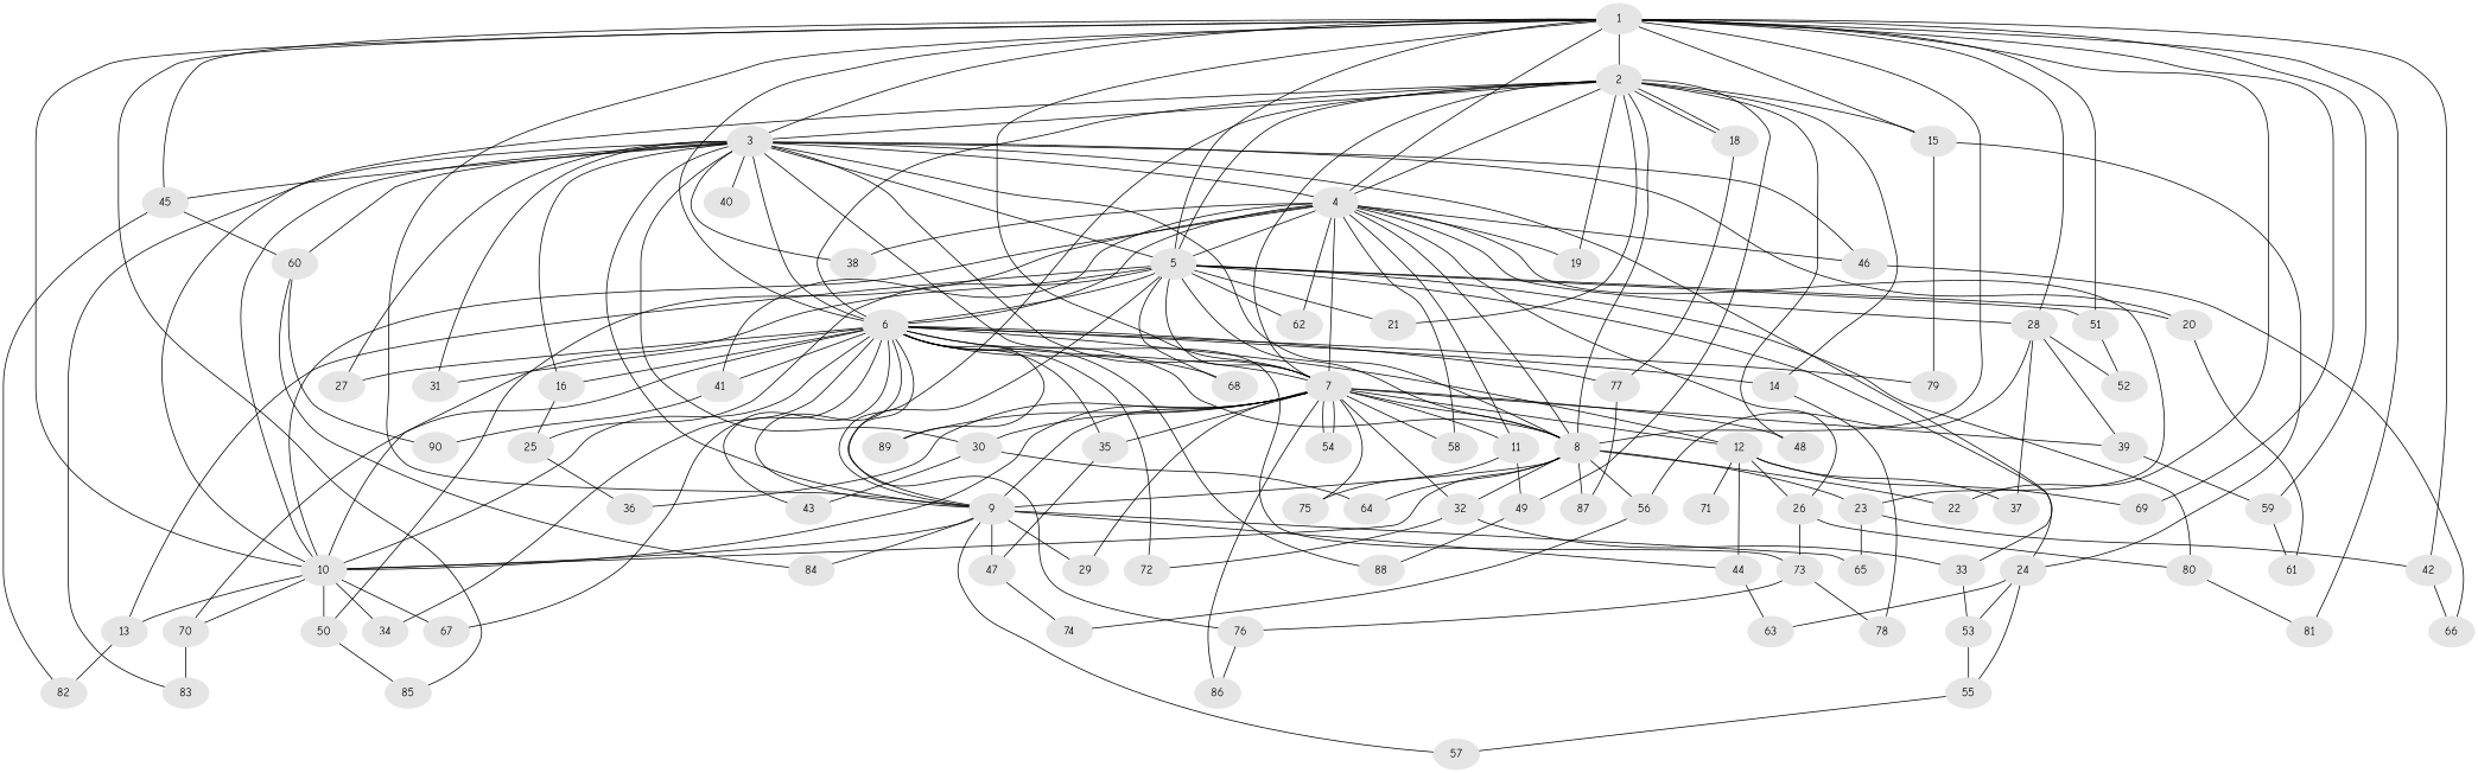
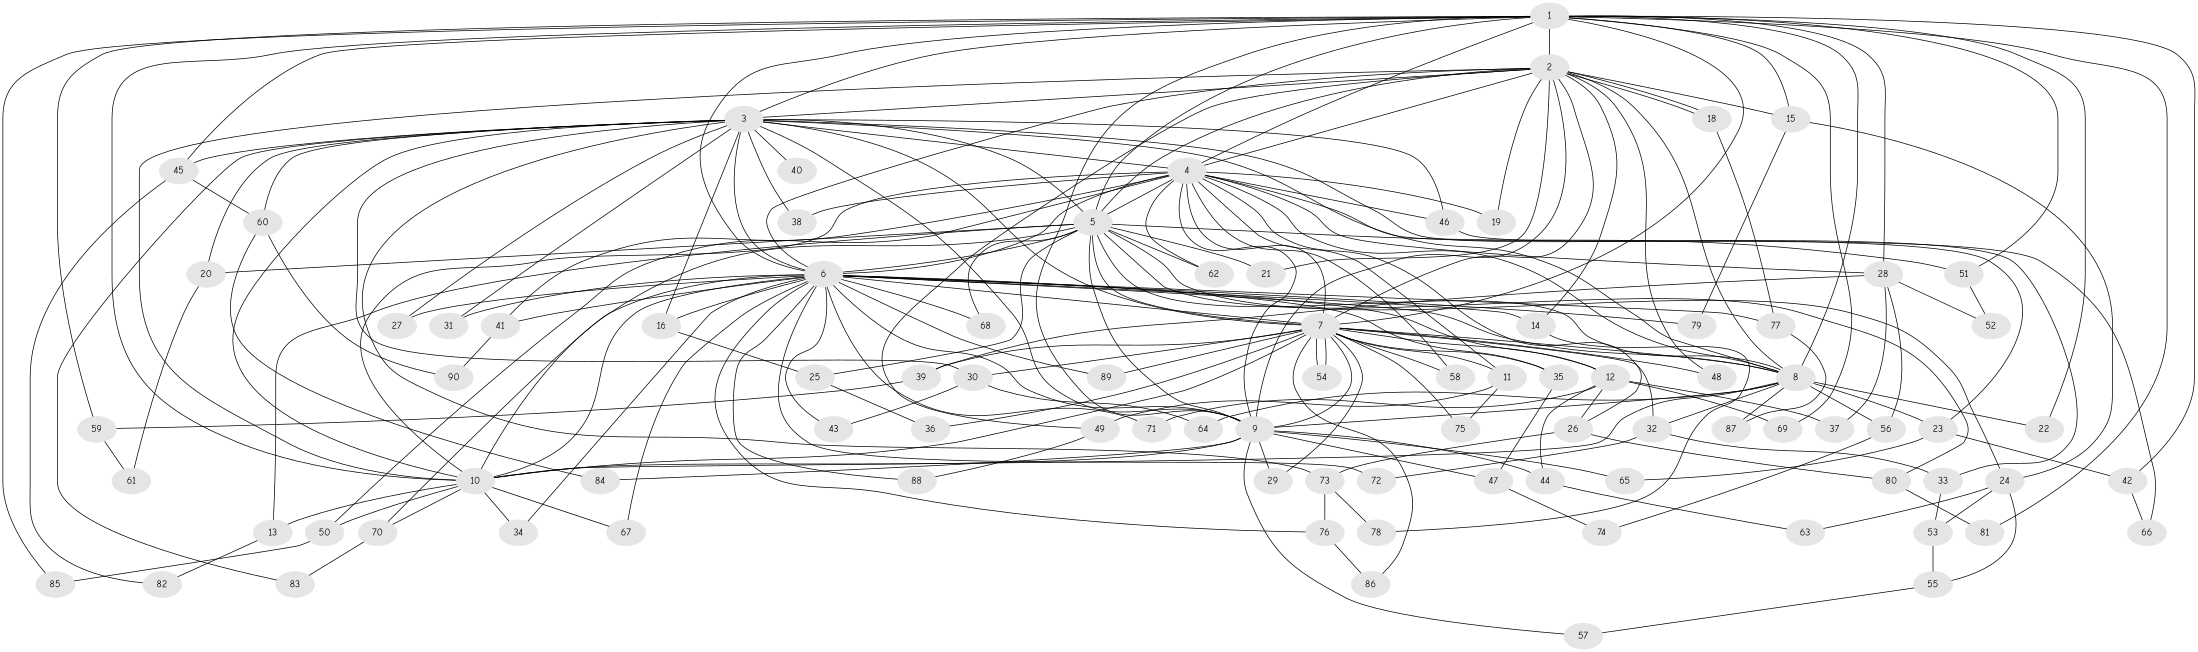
  graph {
    fontname="Comic Neue"
    node [color=gray90 fontname="Comic Neue" style=filled]
    edge [fontname="Comic Neue"]
    1
    2
    3
    4
    5
    6
    7
    8
    9
    10
    15
    22
    28
    42
    45
    51
    59
    69
    81
    85
    14
    18
    19
    21
    48
    49
    16
    20
    27
    30
    31
    33
    38
    40
    46
    60
    73
    83
    11
    23
    26
    41
    50
    58
    62
    13
    24
    25
    68
    80
    12
    34
    35
    43
    67
    70
    71
    72
    76
    77
    79
    88
    89
    29
    32
    36
    39
    54
    75
    86
    56
    64
    87
    44
    47
    57
    65
    84
    37
    52
    66
    82
    61
    78
    53
    90
    55
    63
    74
    1 -- 2
    1 -- 3
    1 -- 4
    1 -- 5
    1 -- 6
    1 -- 7
    1 -- 8
    1 -- 9
    1 -- 10
    1 -- 15
    1 -- 22
    1 -- 28
    1 -- 42
    1 -- 45
    1 -- 51
    1 -- 59
    1 -- 69
    1 -- 81
    1 -- 85
    2 -- 3
    2 -- 4
    2 -- 5
    2 -- 6
    2 -- 7
    2 -- 8
    2 -- 9
    2 -- 10
    2 -- 15
    2 -- 14
    2 -- 18
    2 -- 18
    2 -- 19
    2 -- 21
    2 -- 48
    2 -- 49
    3 -- 4
    3 -- 5
    3 -- 6
    3 -- 7
    3 -- 8
    3 -- 9
    3 -- 10
    3 -- 45
    3 -- 16
    3 -- 20
    3 -- 27
    3 -- 30
    3 -- 31
    3 -- 33
    3 -- 38
    3 -- 40
    3 -- 46
    3 -- 60
    3 -- 73
    3 -- 83
    4 -- 5
    4 -- 6
    4 -- 7
    4 -- 8
+   4 -- 9
    4 -- 10
    4 -- 28
    4 -- 19
    4 -- 38
    4 -- 46
    4 -- 11
    4 -- 23
    4 -- 26
    4 -- 41
    4 -- 50
    4 -- 58
    4 -- 62
    5 -- 6
    5 -- 7
    5 -- 8
    5 -- 9
    5 -- 10
    5 -- 51
    5 -- 21
    5 -- 20
    5 -- 62
    5 -- 13
    5 -- 24
    5 -- 25
    5 -- 68
    5 -- 80
    6 -- 7
    6 -- 8
    6 -- 9
    6 -- 10
    6 -- 14
    6 -- 16
    6 -- 27
    6 -- 31
    6 -- 41
    6 -- 68
    6 -- 12
    6 -- 34
    6 -- 35
    6 -- 43
    6 -- 67
    6 -- 70
+   6 -- 71
    6 -- 72
    6 -- 76
    6 -- 77
    6 -- 79
    6 -- 88
    6 -- 89
    7 -- 8
    7 -- 9
    7 -- 10
    7 -- 48
    7 -- 30
    7 -- 11
    7 -- 58
    7 -- 12
    7 -- 35
    7 -- 89
    7 -- 29
    7 -- 32
    7 -- 36
    7 -- 39
    7 -- 54
    7 -- 54
    7 -- 75
    7 -- 86
    8 -- 9
    8 -- 10
    8 -- 22
    8 -- 23
    8 -- 32
    8 -- 56
    8 -- 64
    8 -- 87
    9 -- 10
    9 -- 29
    9 -- 44
    9 -- 47
    9 -- 57
    9 -- 65
    9 -- 84
    10 -- 50
    10 -- 13
    10 -- 34
    10 -- 67
    10 -- 70
    15 -- 24
    15 -- 79
    28 -- 39
    28 -- 56
    28 -- 37
    28 -- 52
    42 -- 66
    45 -- 60
    45 -- 82
    51 -- 52
    59 -- 61
    14 -- 78
    18 -- 77
    49 -- 88
    16 -- 25
    20 -- 61
    30 -- 43
    30 -- 64
    33 -- 53
    46 -- 66
    60 -- 84
    60 -- 90
    73 -- 76
    73 -- 78
    11 -- 49
    11 -- 75
    23 -- 42
    23 -- 65
    26 -- 73
    26 -- 80
    41 -- 90
    50 -- 85
    13 -- 82
    24 -- 53
    24 -- 55
    24 -- 63
    25 -- 36
    80 -- 81
    12 -- 69
    12 -- 26
    12 -- 71
    12 -- 44
    12 -- 37
    35 -- 47
    70 -- 83
    76 -- 86
    77 -- 87
    32 -- 33
    32 -- 72
    39 -- 59
    56 -- 74
    44 -- 63
    47 -- 74
    53 -- 55
    55 -- 57
  }
